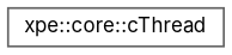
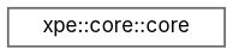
  digraph {
    rankdir=LR
    fontname=Inter
-   n1 [color=grey40 fillcolor=white fontname=Inter fontsize=10 height=0.2 label="xpe::core::cThread" shape=box style=filled width=0.4]
+   n1 [color=grey40 fillcolor=white fontname=Inter fontsize=10 height=0.2 label="xpe::core::core" shape=box style=filled width=0.4]
  }
